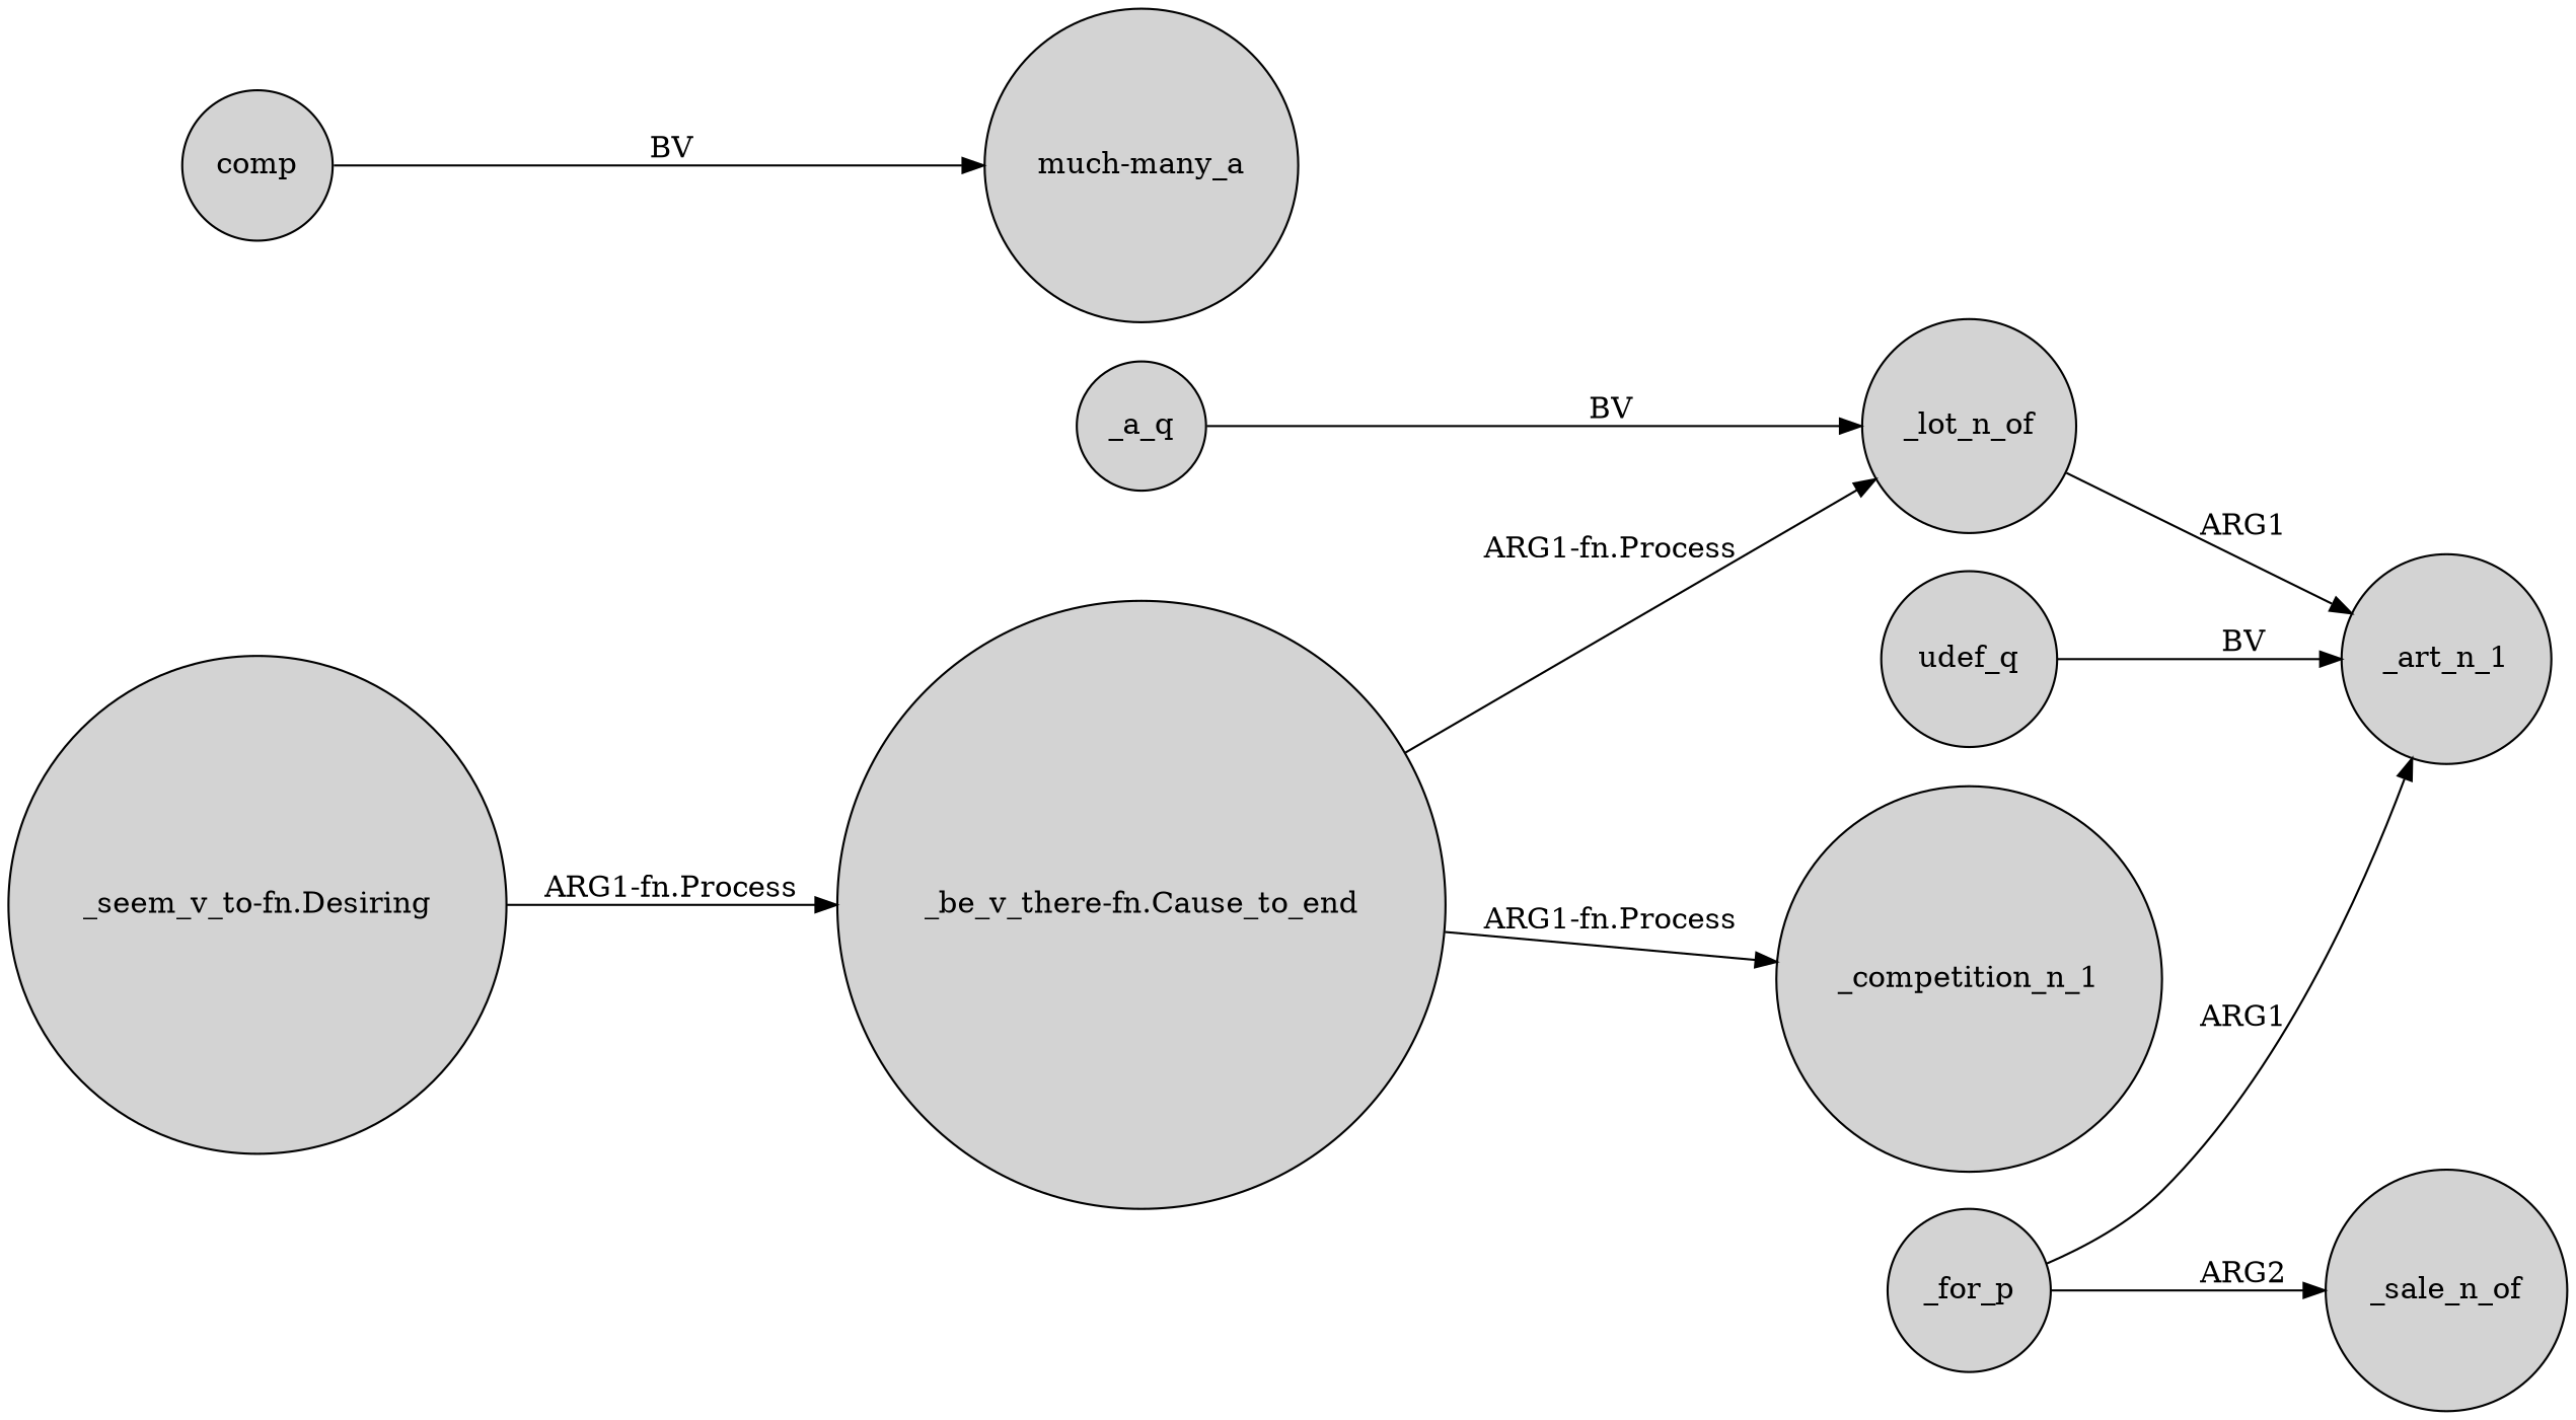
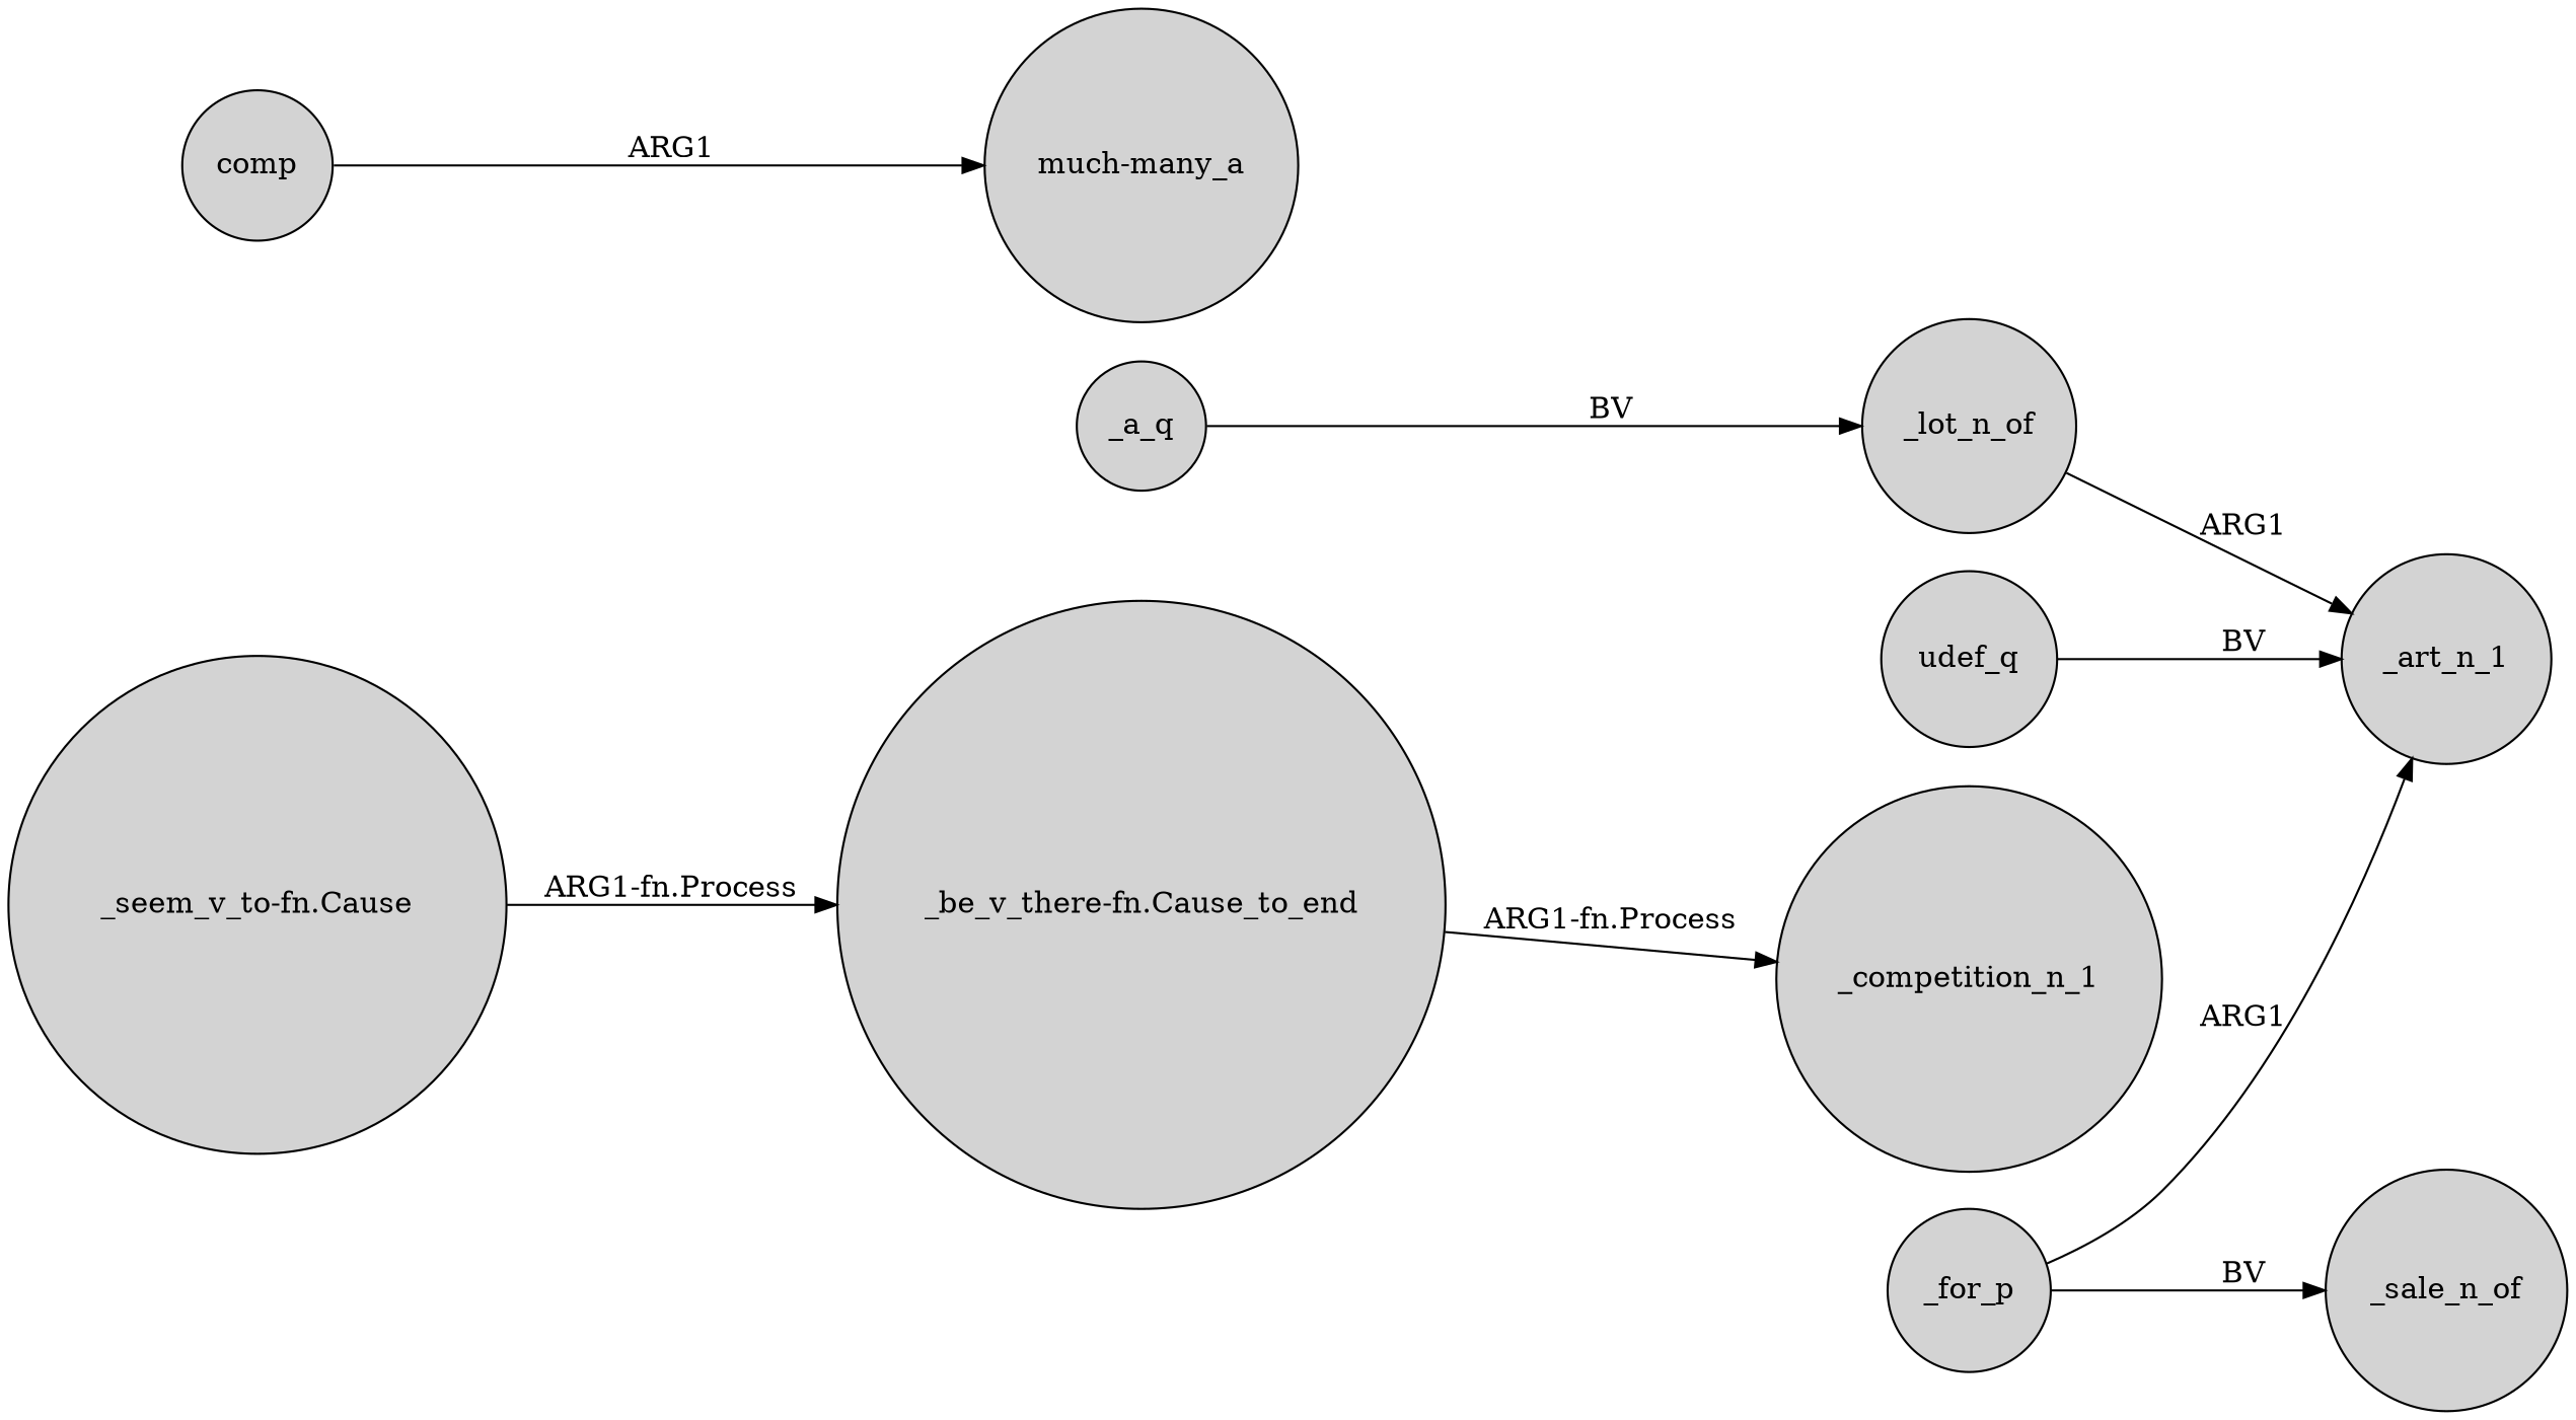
  digraph {
    rankdir=LR
    node [shape=circle style=filled]
    _lot_n_of
    _art_n_1
    udef_q
    "_be_v_there-fn.Cause_to_end"
    _competition_n_1
-   "_seem_v_to-fn.Desiring"
+   "_seem_v_to-fn.Desiring" [label="_seem_v_to-fn.Cause"]
    _for_p
    _sale_n_of
    comp
    "much-many_a"
    _a_q
    _lot_n_of -> _art_n_1 [label=ARG1]
    udef_q -> _art_n_1 [label=BV]
-   "_be_v_there-fn.Cause_to_end" -> _lot_n_of [label="ARG1-fn.Process"]
    "_be_v_there-fn.Cause_to_end" -> _competition_n_1 [label="ARG1-fn.Process"]
    "_seem_v_to-fn.Desiring" -> "_be_v_there-fn.Cause_to_end" [label="ARG1-fn.Process"]
    _for_p -> _art_n_1 [label=ARG1]
-   _for_p -> _sale_n_of [label=ARG2]
-   comp -> "much-many_a" [label=BV]
+   _for_p -> _sale_n_of [label=BV]
+   comp -> "much-many_a" [label=ARG1]
    _a_q -> _lot_n_of [label=BV]
  }
